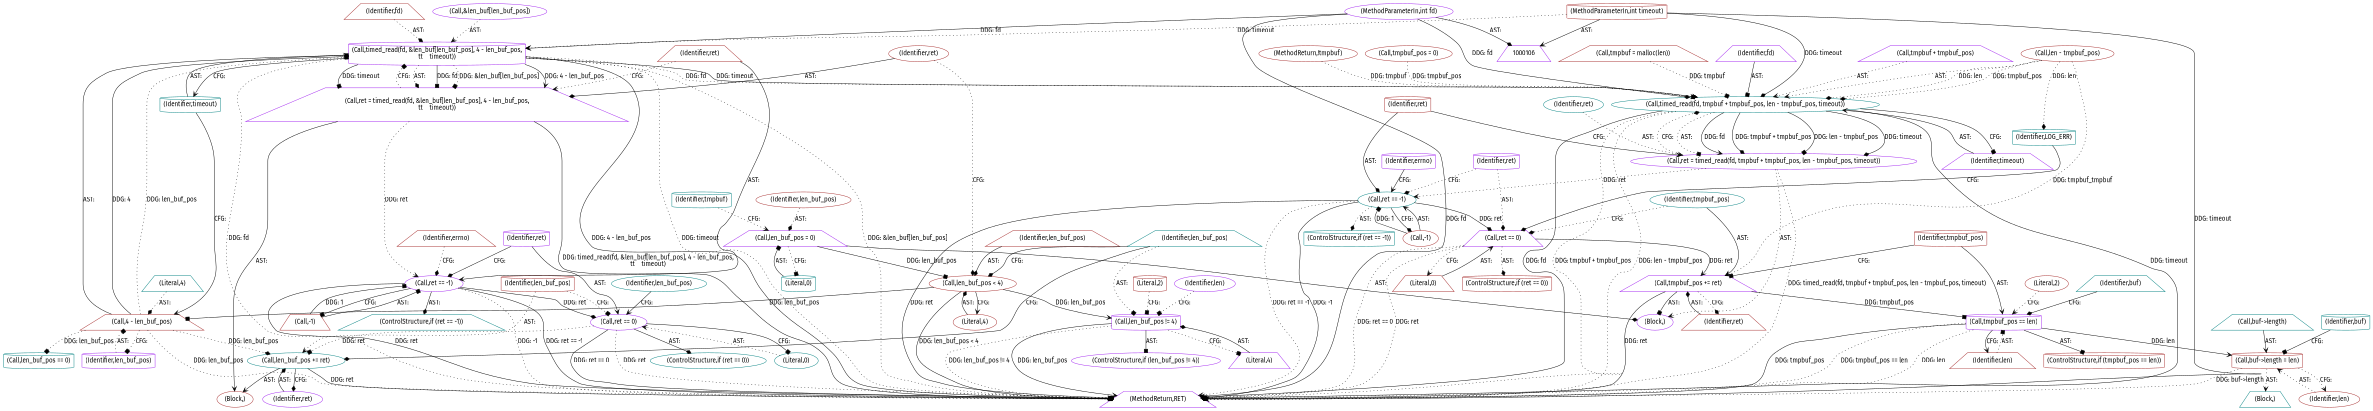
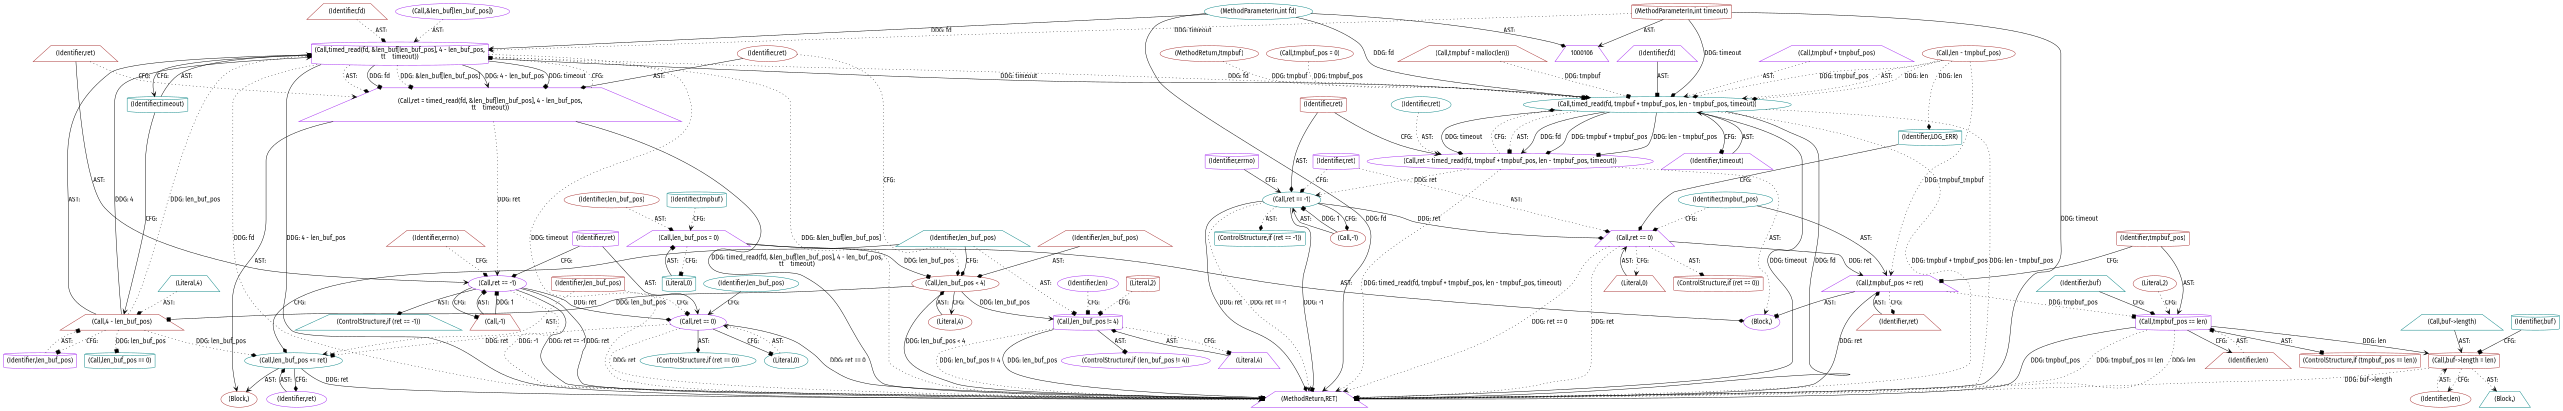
  digraph {
    fontname="Fira Sans"
    node [color=brown fontname="Fira Sans" shape=ellipse]
    edge [arrowhead=vee fontname="Fira Sans" style=solid]
    n1 [color=purple label="(Call,timed_read(fd, &len_buf[len_buf_pos], 4 - len_buf_pos,\n\t\t    timeout))" shape=cylinder]
    n2 [color=purple label="(Call,ret = timed_read(fd, &len_buf[len_buf_pos], 4 - len_buf_pos,\n\t\t    timeout))" shape=trapezium]
    n3 [color=teal label="(Call,timed_read(fd, tmpbuf + tmpbuf_pos, len - tmpbuf_pos, timeout))"]
    n4 [color=teal label="(Identifier,timeout)" shape=cylinder]
    n5 [color=purple label="(MethodReturn,RET)" shape=trapezium]
    n6 [color=purple label="(Call,ret == -1)"]
    n7 [label="(Block,)"]
    n8 [color=purple label="(Call,ret = timed_read(fd, tmpbuf + tmpbuf_pos, len - tmpbuf_pos, timeout))"]
    n9 [color=purple label="(Identifier,timeout)" shape=trapezium]
    n10 [label="(Call,4 - len_buf_pos)" shape=trapezium]
-   n11 [color=purple label="(MethodParameterIn,int fd)"]
+   n11 [color=teal label="(MethodParameterIn,int fd)"]
    1000106 [color=purple shape=trapezium]
    n13 [color=teal label="(Call,len_buf_pos += ret)"]
    n14 [color=teal label="(Call,len_buf_pos == 0)" shape=cylinder]
    n15 [color=purple label="(Identifier,len_buf_pos)" shape=cylinder]
    n16 [color=purple label="(Identifier,ret)"]
    n17 [label="(Call,len_buf_pos < 4)"]
    n18 [color=purple label="(Call,len_buf_pos != 4)" shape=cylinder]
    n19 [label="(Literal,4)"]
    n20 [color=purple label="(ControlStructure,if (len_buf_pos != 4))"]
    n21 [color=purple label="(Literal,4)" shape=trapezium]
    n22 [color=purple label="(Call,len_buf_pos = 0)" shape=trapezium]
    n23 [color=purple label="(Block,)"]
    n24 [color=teal label="(Literal,0)" shape=cylinder]
    n25 [label="(MethodParameterIn,int timeout)" shape=cylinder]
    n26 [color=purple label="(Call,ret == 0)"]
    n27 [label="(Call,-1)" shape=trapezium]
    n28 [color=teal label="(ControlStructure,if (ret == -1))" shape=trapezium]
    n29 [color=teal label="(Literal,0)"]
    n30 [color=teal label="(ControlStructure,if (ret == 0))"]
    n31 [color=teal label="(Call,ret == -1)"]
    n32 [color=purple label="(Call,ret == 0)" shape=trapezium]
    n33 [label="(Call,-1)"]
    n34 [color=teal label="(ControlStructure,if (ret == -1))" shape=cylinder]
    n35 [color=purple label="(Call,tmpbuf_pos += ret)" shape=trapezium]
    n36 [label="(ControlStructure,if (ret == 0))" shape=cylinder]
    n37 [label="(Literal,0)" shape=trapezium]
    n38 [color=purple label="(Call,tmpbuf_pos == len)" shape=cylinder]
    n39 [label="(Identifier,ret)" shape=trapezium]
    n40 [label="(Call,buf->length = len)" shape=cylinder]
    n41 [label="(Identifier,len)" shape=trapezium]
    n42 [label="(ControlStructure,if (tmpbuf_pos == len))" shape=cylinder]
    n43 [color=teal label="(Block,)" shape=trapezium]
    n44 [label="(Identifier,len)"]
    n45 [color=teal label="(Identifier,tmpbuf_pos)"]
    n46 [color=teal label="(Identifier,len_buf_pos)"]
    n47 [label="(Identifier,ret)" shape=cylinder]
    n48 [label="(Identifier,ret)"]
    n49 [label="(Identifier,errno)" shape=trapezium]
    n50 [color=teal label="(Identifier,buf)" shape=cylinder]
    n51 [color=teal label="(Identifier,ret)"]
    n52 [color=purple label="(Identifier,len)"]
    n53 [color=teal label="(Identifier,LOG_ERR)" shape=cylinder]
    n54 [color=purple label="(Call,tmpbuf + tmpbuf_pos)" shape=trapezium]
    n55 [label="(Literal,2)" shape=cylinder]
    n56 [label="(Call,len - tmpbuf_pos)"]
    n57 [color=teal label="(Identifier,tmpbuf)" shape=cylinder]
    n58 [label="(MethodReturn,!tmpbuf)"]
    n59 [label="(Identifier,fd)" shape=trapezium]
    n60 [label="(Identifier,tmpbuf_pos)" shape=cylinder]
    n61 [label="(Call,tmpbuf_pos = 0)"]
    n62 [color=teal label="(Identifier,buf)" shape=trapezium]
    n63 [color=purple label="(Call,&len_buf[len_buf_pos])"]
    n64 [label="(Identifier,len_buf_pos)" shape=cylinder]
    n65 [color=purple label="(Identifier,errno)" shape=cylinder]
    n66 [label="(Identifier,ret)" shape=trapezium]
    n67 [label="(Literal,2)"]
    n68 [color=teal label="(Literal,4)" shape=trapezium]
    n69 [color=teal label="(Call,buf->length)" shape=trapezium]
    n70 [label="(Call,tmpbuf = malloc(len))" shape=trapezium]
    n71 [label="(Identifier,len_buf_pos)"]
    n72 [color=purple label="(Identifier,fd)" shape=trapezium]
    n73 [color=purple label="(Identifier,ret)" shape=cylinder]
    n74 [label="(Identifier,len_buf_pos)" shape=trapezium]
    n75 [color=teal label="(Identifier,len_buf_pos)" shape=trapezium]
    n76 [color=purple label="(Identifier,ret)" shape=cylinder]
    n1 -> n2 [arrowhead=diamond label="AST: " style=dotted]
    n1 -> n2 [arrowhead=box label="DDG: fd"]
    n1 -> n2 [arrowhead=box label="DDG: &len_buf[len_buf_pos]" style=dotted]
    n1 -> n2 [label="DDG: 4 - len_buf_pos"]
    n1 -> n2 [arrowhead=box label="DDG: timeout"]
    n1 -> n3 [label="DDG: fd" style=dotted]
    n1 -> n3 [label="DDG: timeout"]
    n1 -> n4 [label="CFG: "]
    n1 -> n5 [label="DDG: 4 - len_buf_pos"]
    n1 -> n5 [label="DDG: timeout" style=dotted]
    n1 -> n5 [label="DDG: &len_buf[len_buf_pos]" style=dotted]
    n1 -> n5 [arrowhead=diamond label="DDG: fd" style=dotted]
    n2 -> n1 [arrowhead=box label="CFG: " style=dotted]
    n2 -> n5 [arrowhead=diamond label="DDG: timed_read(fd, &len_buf[len_buf_pos], 4 - len_buf_pos,\n\t\t    timeout)"]
    n2 -> n6 [label="DDG: ret" style=dotted]
    n2 -> n7 [label="AST: "]
    n3 -> n5 [label="DDG: timeout"]
    n3 -> n5 [label="DDG: len - tmpbuf_pos" style=dotted]
    n3 -> n5 [arrowhead=box label="DDG: fd"]
    n3 -> n5 [arrowhead=box label="DDG: tmpbuf + tmpbuf_pos" style=dotted]
    n3 -> n8 [arrowhead=box label="AST: " style=dotted]
    n3 -> n8 [label="DDG: fd"]
    n3 -> n8 [arrowhead=diamond label="DDG: tmpbuf + tmpbuf_pos"]
    n3 -> n8 [arrowhead=box label="DDG: len - tmpbuf_pos"]
    n3 -> n8 [arrowhead=diamond label="DDG: timeout"]
    n3 -> n9 [arrowhead=box label="CFG: "]
    n4 -> n1 [label="AST: "]
    n4 -> n10 [label="CFG: "]
    n6 -> n5 [arrowhead=box label="DDG: -1" style=dotted]
    n6 -> n5 [label="DDG: ret == -1"]
    n6 -> n5 [label="DDG: ret"]
    n6 -> n26 [arrowhead=diamond label="DDG: ret"]
    n6 -> n27 [arrowhead=box label="CFG: "]
    n6 -> n28 [arrowhead=diamond label="AST: "]
    n8 -> n3 [arrowhead=diamond label="CFG: " style=dotted]
    n8 -> n5 [label="DDG: timed_read(fd, tmpbuf + tmpbuf_pos, len - tmpbuf_pos, timeout)" style=dotted]
    n8 -> n23 [label="AST: " style=dotted]
    n8 -> n31 [label="DDG: ret" style=dotted]
    n9 -> n3 [label="AST: "]
    n10 -> n1 [arrowhead=box label="AST: "]
    n10 -> n1 [label="DDG: 4"]
    n10 -> n1 [arrowhead=box label="DDG: len_buf_pos" style=dotted]
-   n10 -> n5 [arrowhead=diamond label="DDG: len_buf_pos" style=dotted]
    n10 -> n13 [arrowhead=diamond label="DDG: len_buf_pos" style=dotted]
    n10 -> n14 [arrowhead=box label="DDG: len_buf_pos" style=dotted]
    n10 -> n15 [arrowhead=box label="CFG: " style=dotted]
    n11 -> n1 [label="DDG: fd"]
    n11 -> n3 [arrowhead=diamond label="DDG: fd"]
    n11 -> n5 [label="DDG: fd"]
    n11 -> 1000106 [arrowhead=diamond label="AST: "]
    n13 -> n5 [arrowhead=box label="DDG: ret"]
    n13 -> n7 [label="AST: "]
    n13 -> n16 [arrowhead=diamond label="CFG: "]
    n15 -> n10 [arrowhead=box label="AST: " style=dotted]
    n16 -> n13 [arrowhead=diamond label="AST: "]
    n17 -> n5 [arrowhead=box label="DDG: len_buf_pos < 4"]
    n17 -> n10 [arrowhead=box label="DDG: len_buf_pos"]
    n17 -> n18 [label="DDG: len_buf_pos"]
    n17 -> n19 [label="CFG: "]
    n18 -> n5 [label="DDG: len_buf_pos"]
    n18 -> n5 [arrowhead=box label="DDG: len_buf_pos != 4" style=dotted]
    n18 -> n20 [arrowhead=box label="AST: "]
    n18 -> n21 [arrowhead=box label="CFG: " style=dotted]
    n19 -> n17 [arrowhead=diamond label="AST: "]
    n21 -> n18 [arrowhead=diamond label="AST: "]
    n22 -> n17 [arrowhead=box label="DDG: len_buf_pos"]
    n22 -> n23 [arrowhead=diamond label="AST: "]
    n22 -> n24 [arrowhead=box label="CFG: " style=dotted]
    n24 -> n22 [arrowhead=box label="AST: "]
    n25 -> n1 [label="DDG: timeout" style=dotted]
    n25 -> n3 [arrowhead=diamond label="DDG: timeout"]
    n25 -> n5 [arrowhead=box label="DDG: timeout"]
    n25 -> 1000106 [label="AST: "]
    n26 -> n5 [arrowhead=diamond label="DDG: ret == 0"]
    n26 -> n5 [arrowhead=box label="DDG: ret" style=dotted]
    n26 -> n13 [arrowhead=box label="DDG: ret" style=dotted]
    n26 -> n29 [arrowhead=box label="CFG: "]
    n26 -> n30 [arrowhead=diamond label="AST: "]
    n27 -> n6 [arrowhead=box label="AST: "]
    n27 -> n6 [arrowhead=box label="DDG: 1"]
    n29 -> n26 [label="AST: " style=dotted]
    n31 -> n5 [label="DDG: ret == -1" style=dotted]
    n31 -> n5 [arrowhead=box label="DDG: -1"]
    n31 -> n5 [arrowhead=diamond label="DDG: ret"]
    n31 -> n32 [arrowhead=diamond label="DDG: ret"]
    n31 -> n33 [arrowhead=diamond label="CFG: "]
    n31 -> n34 [arrowhead=diamond label="AST: " style=dotted]
    n32 -> n5 [label="DDG: ret" style=dotted]
    n32 -> n5 [label="DDG: ret == 0" style=dotted]
    n32 -> n35 [label="DDG: ret"]
    n32 -> n36 [arrowhead=diamond label="AST: " style=dotted]
    n32 -> n37 [label="CFG: " style=dotted]
    n33 -> n31 [label="AST: "]
    n33 -> n31 [arrowhead=box label="DDG: 1"]
    n35 -> n5 [arrowhead=box label="DDG: ret"]
    n35 -> n23 [arrowhead=box label="AST: "]
-   n35 -> n38 [arrowhead=box label="DDG: tmpbuf_pos"]
+   n35 -> n38 [arrowhead=box label="DDG: tmpbuf_pos" style=dotted]
    n35 -> n39 [arrowhead=diamond label="CFG: " style=dotted]
    n37 -> n32 [label="AST: "]
    n38 -> n5 [arrowhead=box label="DDG: tmpbuf_pos"]
    n38 -> n5 [label="DDG: tmpbuf_pos == len" style=dotted]
    n38 -> n5 [label="DDG: len" style=dotted]
    n38 -> n40 [label="DDG: len"]
    n38 -> n41 [label="CFG: "]
    n38 -> n42 [arrowhead=box label="AST: "]
    n39 -> n35 [arrowhead=diamond label="AST: "]
    n40 -> n5 [arrowhead=diamond label="DDG: buf->length" style=dotted]
    n40 -> n43 [label="AST: " style=dotted]
    n40 -> n44 [label="CFG: " style=dotted]
    n41 -> n38 [arrowhead=box label="AST: " style=dotted]
    n44 -> n40 [label="AST: " style=dotted]
    n45 -> n32 [arrowhead=diamond label="CFG: " style=dotted]
    n45 -> n35 [label="AST: "]
    n46 -> n26 [label="CFG: "]
    n47 -> n8 [label="CFG: "]
    n47 -> n31 [arrowhead=diamond label="AST: "]
    n48 -> n2 [arrowhead=diamond label="AST: "]
    n48 -> n17 [arrowhead=diamond label="CFG: " style=dotted]
    n49 -> n6 [arrowhead=diamond label="CFG: " style=dotted]
    n50 -> n40 [arrowhead=box label="CFG: "]
    n51 -> n8 [label="AST: " style=dotted]
    n52 -> n18 [arrowhead=box label="CFG: " style=dotted]
    n53 -> n32 [arrowhead=diamond label="CFG: "]
    n54 -> n3 [label="AST: " style=dotted]
    n55 -> n18 [arrowhead=box label="CFG: " style=dotted]
    n56 -> n3 [label="AST: " style=dotted]
    n56 -> n3 [arrowhead=diamond label="DDG: len" style=dotted]
    n56 -> n3 [arrowhead=diamond label="DDG: tmpbuf_pos" style=dotted]
    n56 -> n35 [label="DDG: tmpbuf_tmpbuf" style=dotted]
    n56 -> n53 [arrowhead=diamond label="DDG: len" style=dotted]
    n57 -> n22 [label="CFG: " style=dotted]
    n58 -> n3 [label="DDG: tmpbuf" style=dotted]
    n59 -> n1 [arrowhead=diamond label="AST: " style=dotted]
    n60 -> n35 [arrowhead=box label="CFG: "]
    n60 -> n38 [label="AST: "]
    n61 -> n3 [arrowhead=box label="DDG: tmpbuf_pos" style=dotted]
    n62 -> n38 [arrowhead=diamond label="CFG: "]
    n63 -> n1 [label="AST: " style=dotted]
    n64 -> n13 [label="AST: " style=dotted]
    n64 -> n26 [arrowhead=box label="CFG: " style=dotted]
    n65 -> n31 [label="CFG: "]
    n66 -> n2 [label="CFG: " style=dotted]
    n66 -> n6 [label="AST: "]
    n67 -> n38 [label="CFG: " style=dotted]
    n68 -> n10 [arrowhead=diamond label="AST: " style=dotted]
    n69 -> n40 [label="AST: "]
    n70 -> n3 [arrowhead=box label="DDG: tmpbuf" style=dotted]
    n71 -> n22 [arrowhead=diamond label="AST: " style=dotted]
    n72 -> n3 [arrowhead=box label="AST: "]
    n73 -> n31 [arrowhead=diamond label="CFG: " style=dotted]
    n73 -> n32 [arrowhead=diamond label="AST: " style=dotted]
    n74 -> n17 [arrowhead=diamond label="AST: "]
    n75 -> n13 [arrowhead=diamond label="CFG: "]
    n75 -> n17 [arrowhead=diamond label="CFG: "]
    n75 -> n18 [arrowhead=box label="AST: " style=dotted]
    n76 -> n6 [arrowhead=diamond label="CFG: "]
    n76 -> n26 [label="AST: "]
  }
